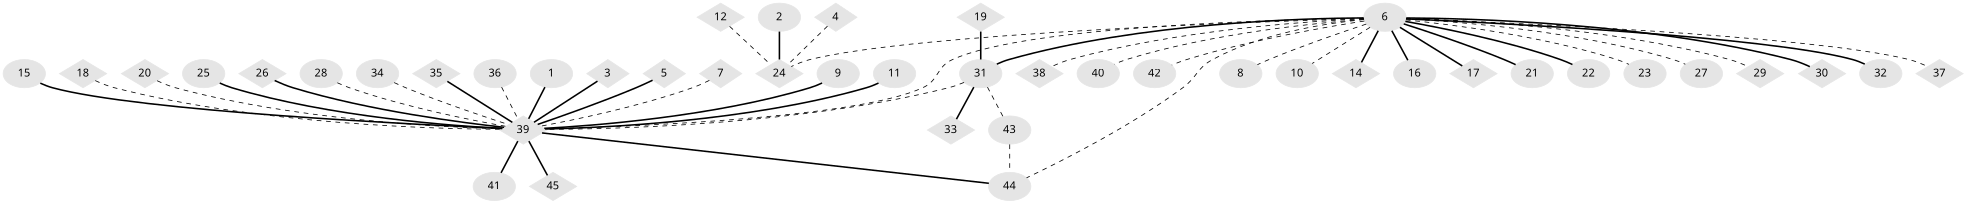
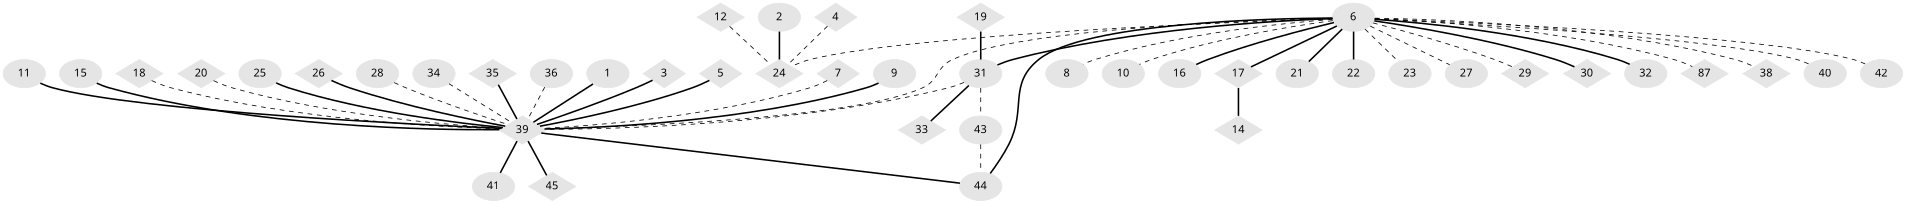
  graph {
    fontname="Noto Sans"
    node [color=gray90 fontname="Noto Sans" shape=ellipse style=filled]
    edge [fontname="Noto Sans" style=bold weight=1.0]
    39 [shape=diamond]
    1
    44
    41
    45 [shape=diamond]
    24 [shape=diamond]
    2
    3 [shape=diamond]
    4 [shape=diamond]
    5 [shape=diamond]
    6
    8
    10
    14 [shape=diamond]
    16
    17 [shape=diamond]
    21
    22
    23
    27
    29 [shape=diamond]
    30 [shape=diamond]
    31
    32
-   37 [shape=diamond]
+   37 [shape=diamond label=87]
    38 [shape=diamond]
    40
    42
    33 [shape=diamond]
    43
    7 [shape=diamond]
    9
    11
    12 [shape=diamond]
    15
    18 [shape=diamond]
    19 [shape=diamond]
    20 [shape=diamond]
    25
    26 [shape=diamond]
    28
    34
    35 [shape=diamond]
    36
    39 -- 44
    39 -- 41
    39 -- 45
    1 -- 39
    2 -- 24
    3 -- 39
    4 -- 24 [style=dashed]
    5 -- 39
    6 -- 39 [style=dashed]
-   6 -- 44 [style=dashed]
+   6 -- 44
    6 -- 24 [style=dashed]
    6 -- 8 [style=dashed]
    6 -- 10 [style=dashed]
-   6 -- 14
+   17 -- 14
    6 -- 16
    6 -- 17
    6 -- 21
    6 -- 22
    6 -- 23 [style=dashed]
    6 -- 27 [style=dashed]
    6 -- 29 [style=dashed]
    6 -- 30
    6 -- 31
    6 -- 32
    6 -- 37 [style=dashed]
    6 -- 38 [style=dashed]
    6 -- 40 [style=dashed]
    6 -- 42 [style=dashed]
    31 -- 39 [style=dashed]
    31 -- 33
    31 -- 43 [style=dashed]
    43 -- 44 [style=dashed]
    7 -- 39 [style=dashed]
    9 -- 39
    11 -- 39
    12 -- 24 [style=dashed]
    15 -- 39
    18 -- 39 [style=dashed]
    19 -- 31
    20 -- 39 [style=dashed]
    25 -- 39
    26 -- 39
    28 -- 39 [style=dashed]
    34 -- 39 [style=dashed]
    35 -- 39
    36 -- 39 [style=dashed]
  }
